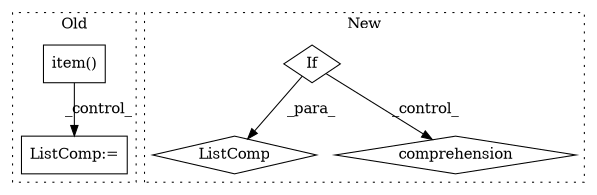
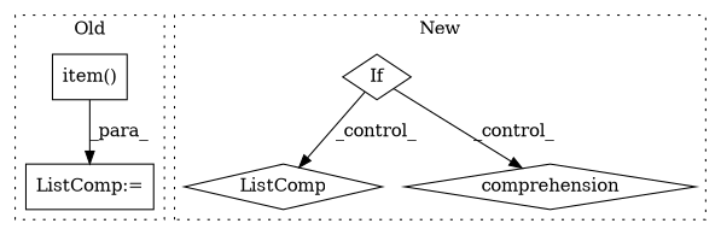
  digraph {
    node [l=3 shape=diamond]
    n1 [a=75 l=11 label="item()" s=14783 shape=box]
    n2 [a=68 l=4 label="ListComp:=" s=14779 shape=box]
    n3 [a=106 l=37 label=ListComp s=15478]
    n4 [a=45 label=comprehension s=15489]
    n5 [a=96 label=If s=15321]
    subgraph cluster_1 {
      label=Old
      style=dotted
      n1
      n2
    }
    subgraph cluster_2 {
      label=New
      style=dotted
      n3
      n4
      n5
    }
-   n1 -> n2 [label=_control_]
-   n5 -> n3 [label=_para_]
+   n1 -> n2 [label=_para_]
+   n5 -> n3 [label=_control_]
    n5 -> n4 [label=_control_]
  }
